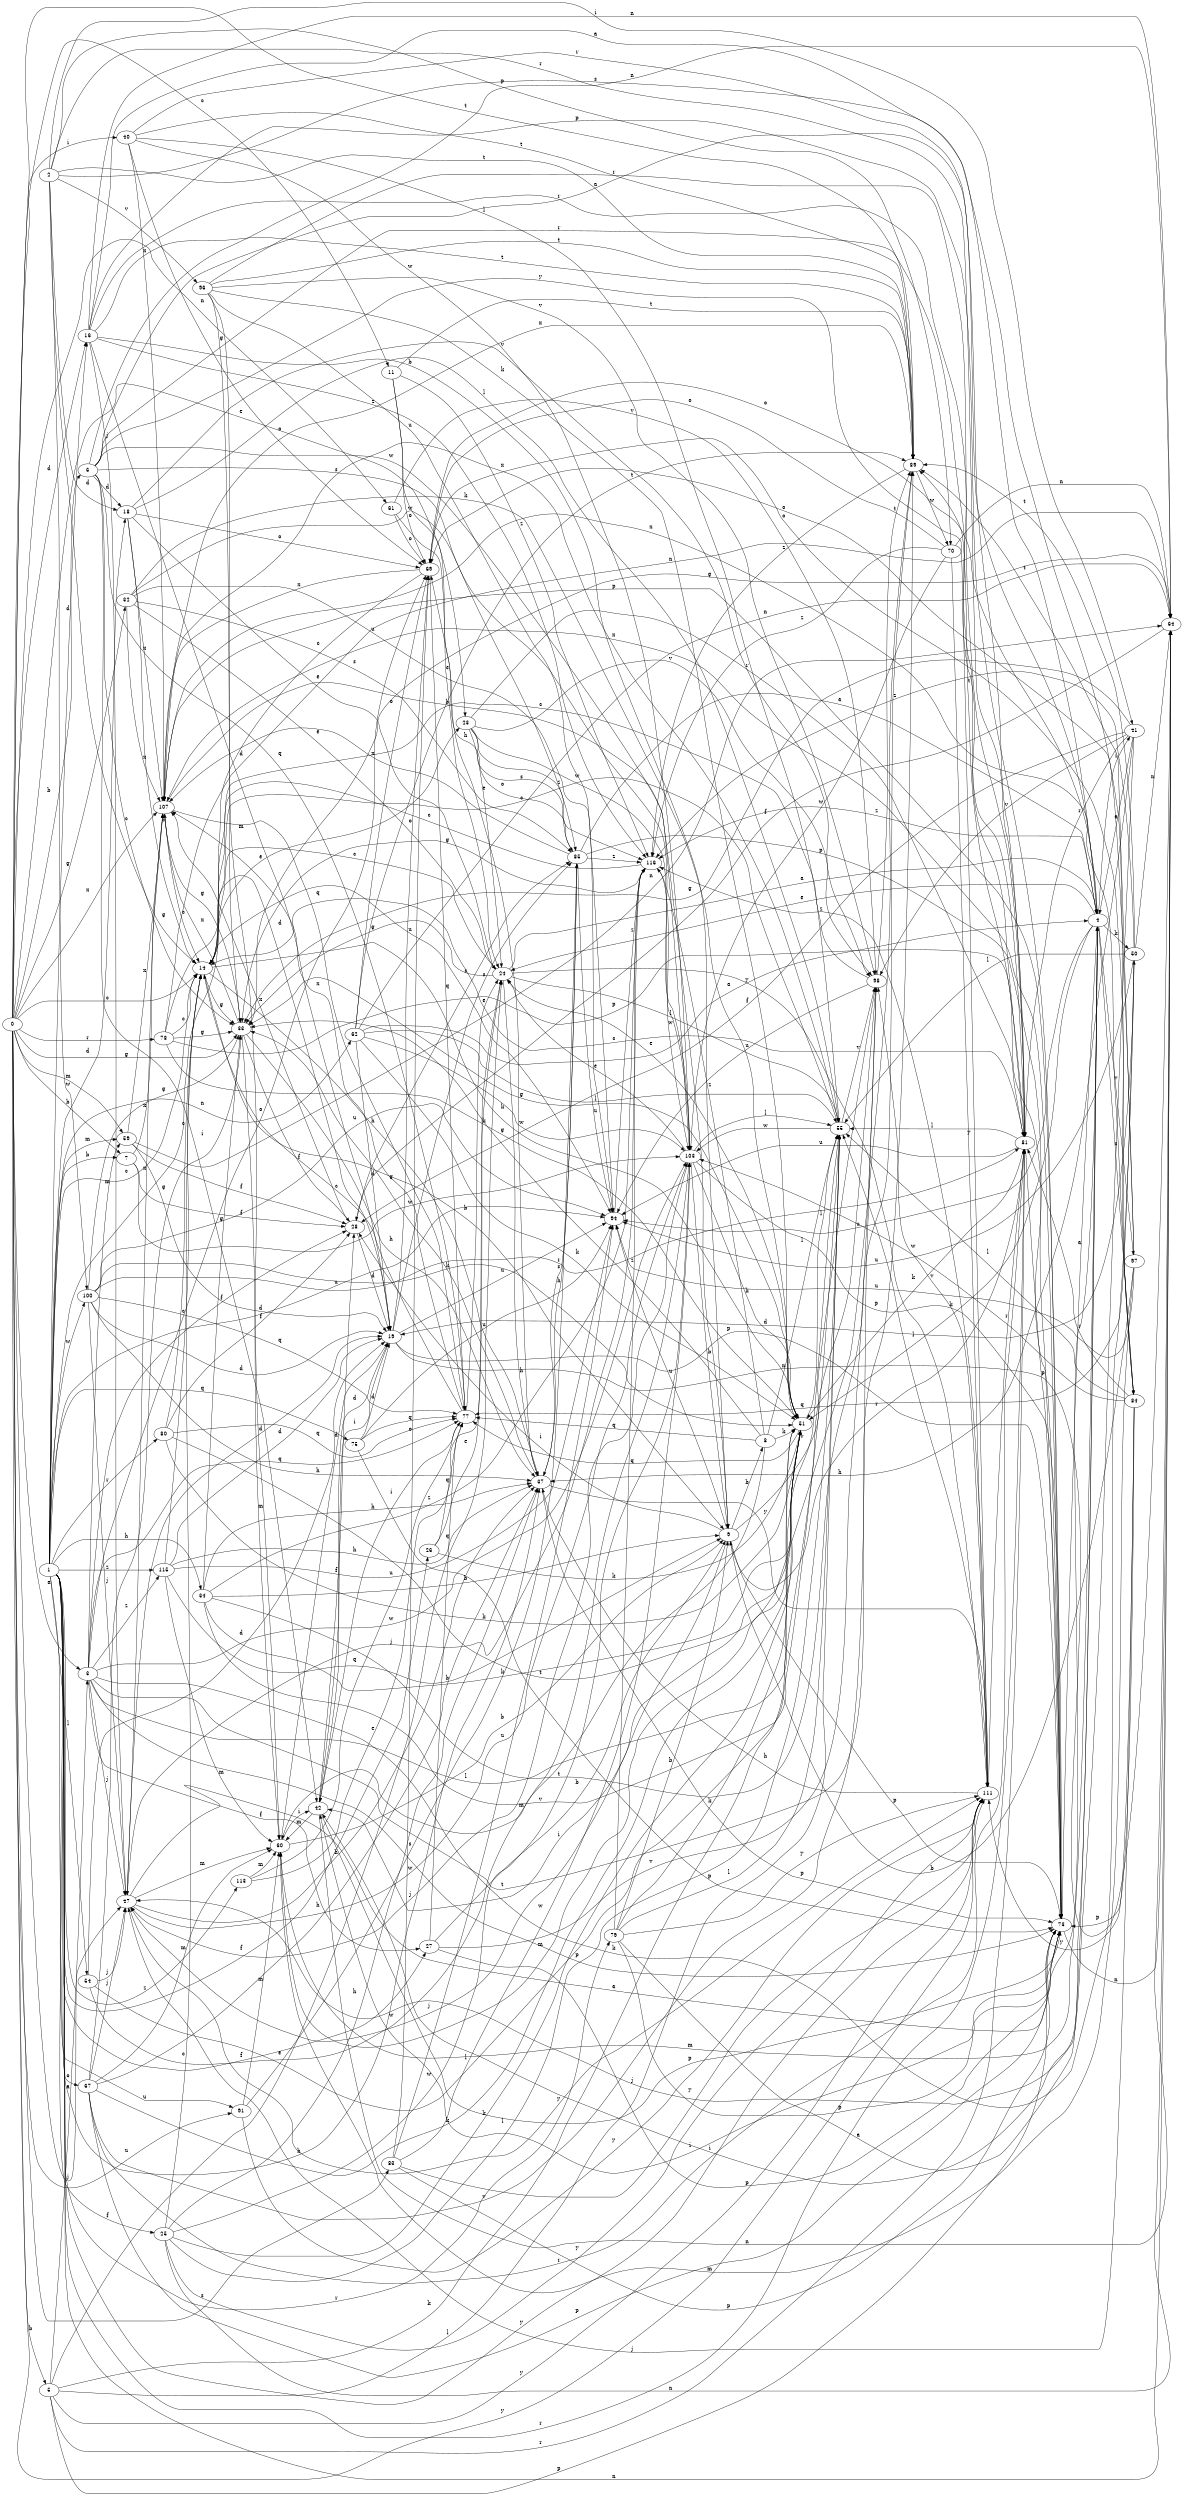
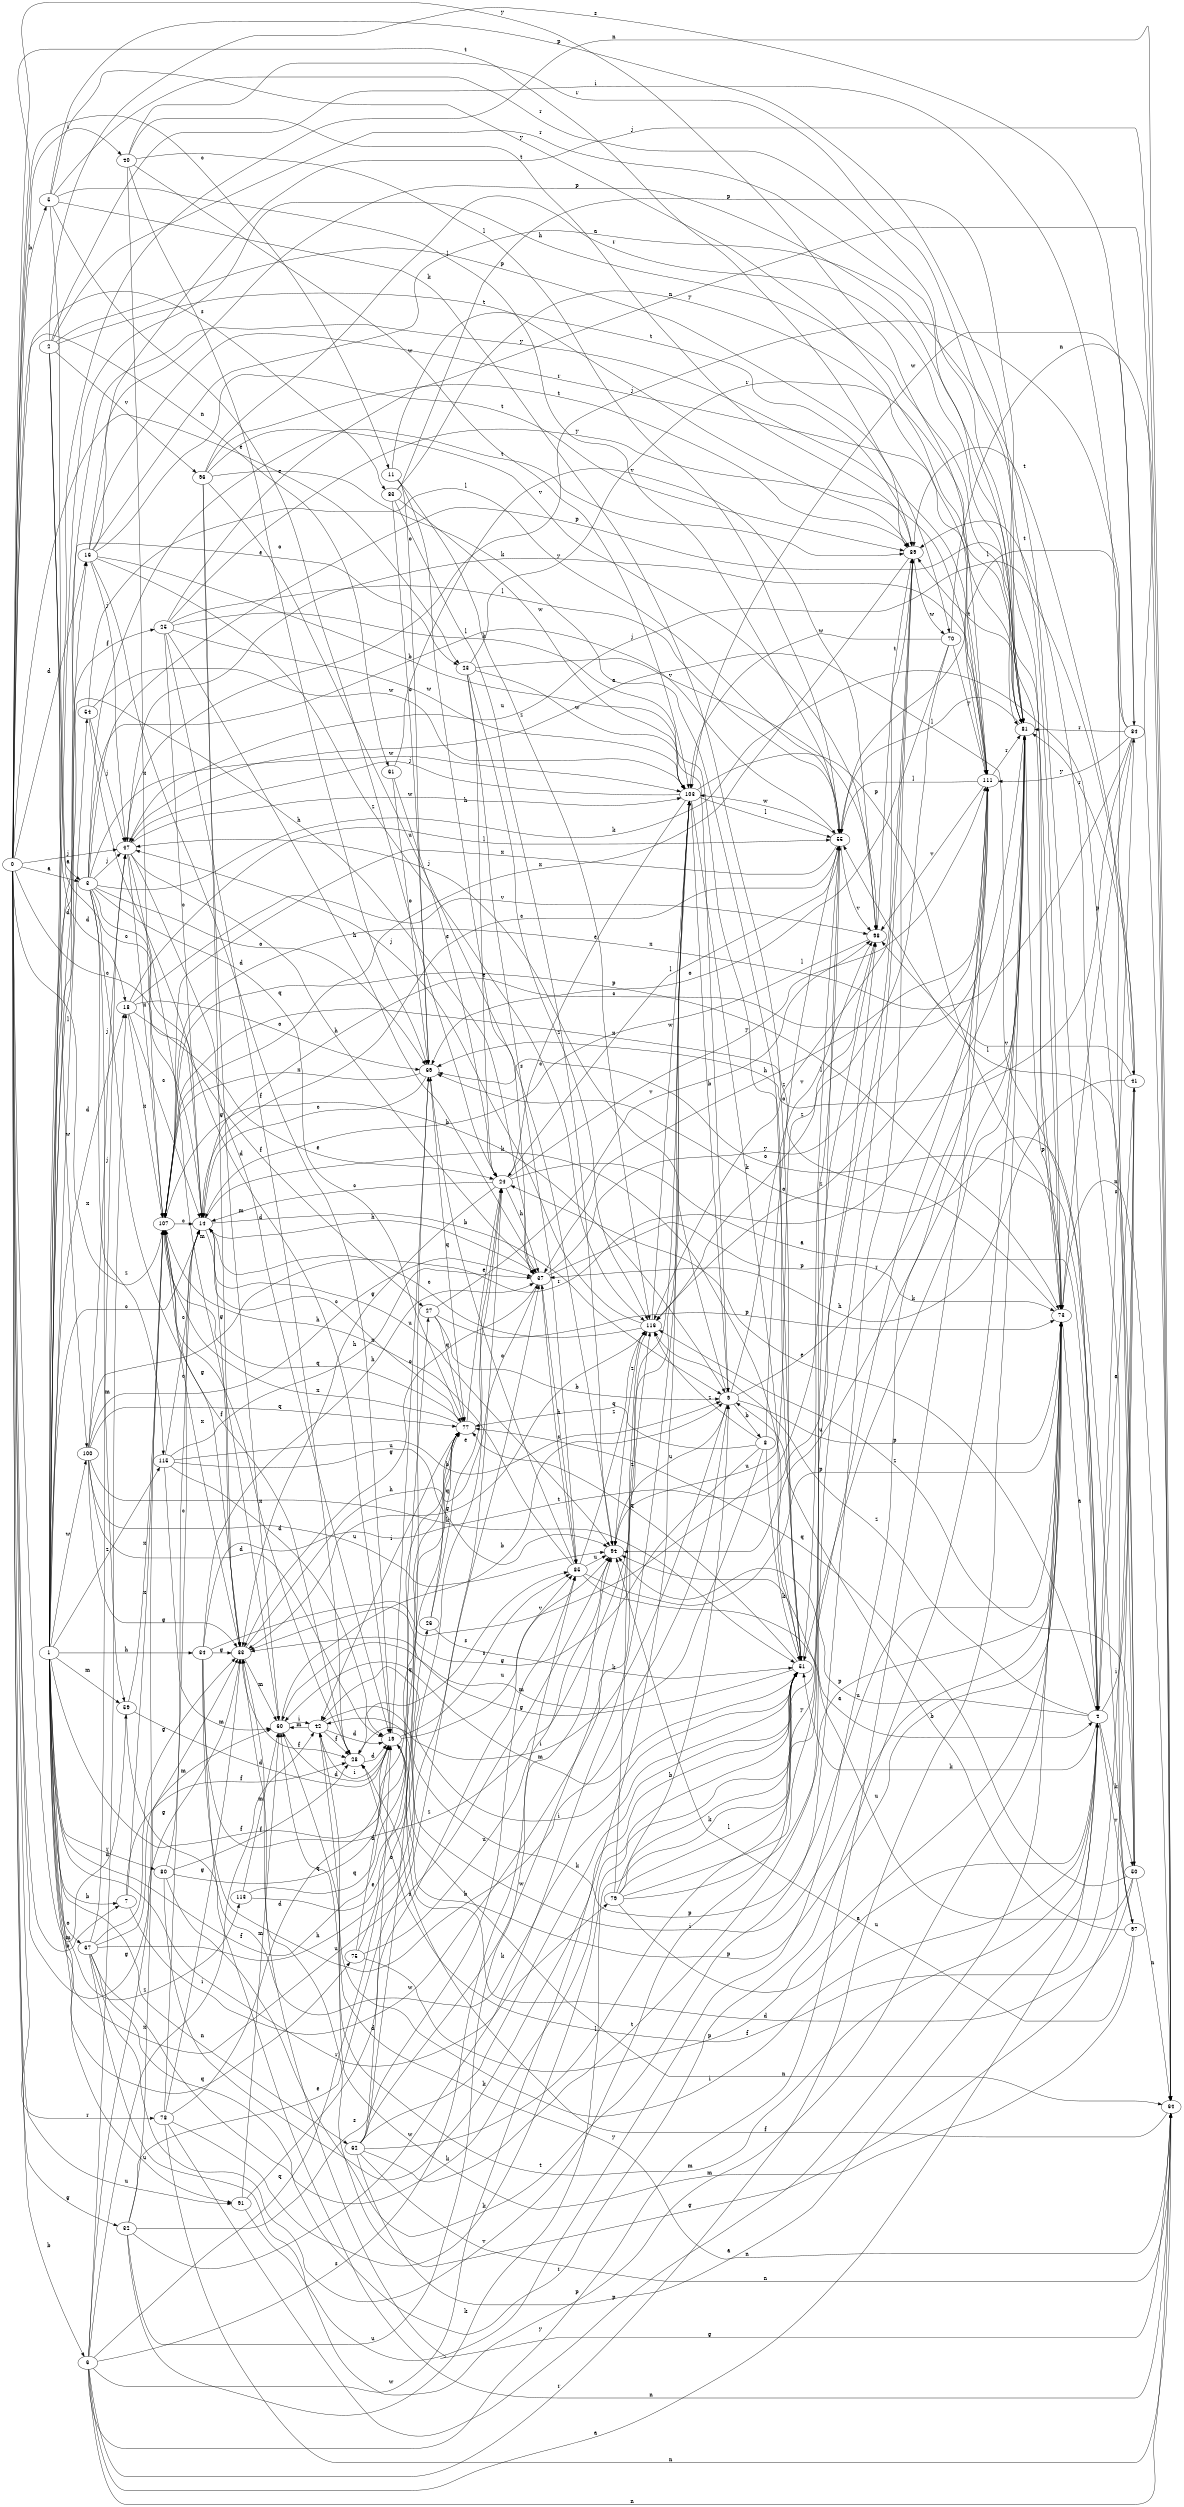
  strict digraph {
    rankdir=LR
    0
    3
    5
    6
    7
    11
    14
    16
    23
    32
    33
    40
    47
    59
    61
    78
    83
    89
    91
    107
    111
    27
    115
    28
    50
    55
    69
    73
    77
    103
    81
    24
    51
    18
    64
    4
    42
    85
    37
    116
    94
    9
    19
    98
    60
    70
    1
    25
    26
    34
    54
    62
    67
    75
    79
    80
    100
    113
    2
    41
    84
    96
    97
    8
    0 -> 3 [label=a]
    0 -> 5 [label=b]
    0 -> 6 [label=b]
    0 -> 7 [label=b]
    0 -> 11 [label=c]
    0 -> 14 [label=c]
    0 -> 16 [label=d]
    0 -> 23 [label=e]
    0 -> 32 [label=g]
    0 -> 33 [label=g]
    0 -> 40 [label=i]
    0 -> 47 [label=j]
    0 -> 59 [label=m]
    0 -> 61 [label=n]
    0 -> 78 [label=r]
    0 -> 83 [label=s]
    0 -> 89 [label=t]
    0 -> 91 [label=u]
    0 -> 107 [label=x]
    0 -> 111 [label=y]
    3 -> 47 [label=j]
    3 -> 59 [label=m]
    3 -> 89 [label=t]
    3 -> 27 [label=f]
    3 -> 115 [label=z]
    3 -> 28 [label=f]
    3 -> 50 [label=k]
    3 -> 55 [label=l]
    3 -> 69 [label=o]
    3 -> 73 [label=p]
    3 -> 77 [label=q]
    3 -> 103 [label=w]
    5 -> 3 [label=a]
    5 -> 111 [label=y]
    5 -> 55 [label=l]
    5 -> 73 [label=p]
    5 -> 81 [label=r]
    5 -> 24 [label=e]
    5 -> 51 [label=k]
    6 -> 33 [label=g]
    6 -> 111 [label=y]
    6 -> 77 [label=q]
    6 -> 103 [label=w]
    6 -> 81 [label=r]
    6 -> 18 [label=d]
    6 -> 64 [label=n]
    6 -> 4 [label=a]
    6 -> 42 [label=i]
    6 -> 85 [label=s]
    7 -> 107 [label=x]
    7 -> 28 [label=f]
    7 -> 103 [label=w]
    11 -> 89 [label=t]
    11 -> 69 [label=o]
    11 -> 37 [label=h]
    11 -> 116 [label=z]
    14 -> 33 [label=g]
    14 -> 51 [label=k]
    14 -> 37 [label=h]
    14 -> 94 [label=u]
    14 -> 9 [label=b]
    16 -> 47 [label=j]
    16 -> 89 [label=t]
    16 -> 73 [label=p]
    16 -> 81 [label=r]
-   16 -> 64 [label=n]
+   16 -> 64 [label=j]
    16 -> 4 [label=a]
    16 -> 116 [label=z]
    16 -> 9 [label=b]
    16 -> 19 [label=d]
    23 -> 103 [label=w]
    23 -> 81 [label=r]
    23 -> 24 [label=e]
    23 -> 85 [label=s]
    23 -> 116 [label=z]
    23 -> 98 [label=v]
    32 -> 107 [label=x]
    32 -> 103 [label=w]
    32 -> 24 [label=e]
    32 -> 51 [label=k]
    32 -> 85 [label=s]
    32 -> 94 [label=u]
    33 -> 107 [label=x]
    33 -> 28 [label=f]
    33 -> 37 [label=h]
    33 -> 60 [label=m]
    40 -> 89 [label=t]
    40 -> 107 [label=x]
    40 -> 55 [label=l]
    40 -> 69 [label=o]
    40 -> 103 [label=w]
    40 -> 81 [label=r]
    47 -> 107 [label=x]
    47 -> 111 [label=y]
    47 -> 103 [label=w]
    47 -> 4 [label=a]
    47 -> 37 [label=h]
    47 -> 19 [label=d]
    47 -> 60 [label=m]
    59 -> 107 [label=x]
    59 -> 64 [label=n]
    59 -> 19 [label=d]
    61 -> 69 [label=o]
    61 -> 24 [label=e]
    61 -> 98 [label=v]
    78 -> 14 [label=c]
    78 -> 33 [label=g]
    78 -> 73 [label=p]
    78 -> 51 [label=k]
    78 -> 64 [label=n]
    78 -> 19 [label=d]
    83 -> 111 [label=y]
    83 -> 69 [label=o]
    83 -> 73 [label=p]
    83 -> 103 [label=w]
    83 -> 94 [label=u]
    89 -> 107 [label=x]
    89 -> 116 [label=z]
    89 -> 70 [label=w]
    91 -> 111 [label=y]
    91 -> 85 [label=s]
    91 -> 60 [label=m]
    107 -> 14 [label=c]
    107 -> 33 [label=g]
    107 -> 73 [label=p]
    107 -> 77 [label=q]
    107 -> 9 [label=b]
    111 -> 55 [label=l]
    111 -> 81 [label=r]
    111 -> 37 [label=h]
    111 -> 116 [label=z]
    111 -> 98 [label=v]
    27 -> 73 [label=p]
    27 -> 77 [label=q]
    27 -> 9 [label=b]
    27 -> 98 [label=v]
    115 -> 14 [label=c]
    115 -> 37 [label=h]
    115 -> 94 [label=u]
    115 -> 9 [label=b]
    115 -> 19 [label=d]
    115 -> 60 [label=m]
    28 -> 107 [label=x]
    28 -> 85 [label=s]
    28 -> 19 [label=d]
    50 -> 89 [label=t]
    50 -> 55 [label=l]
    50 -> 77 [label=q]
    50 -> 64 [label=n]
    50 -> 116 [label=z]
    50 -> 94 [label=u]
    50 -> 19 [label=d]
    55 -> 14 [label=c]
    55 -> 107 [label=x]
    55 -> 103 [label=w]
    55 -> 98 [label=v]
    69 -> 14 [label=c]
    69 -> 107 [label=x]
    69 -> 77 [label=q]
    73 -> 107 [label=x]
    73 -> 64 [label=n]
    73 -> 4 [label=a]
    73 -> 42 [label=i]
    77 -> 14 [label=c]
    77 -> 107 [label=x]
    77 -> 24 [label=e]
    77 -> 42 [label=i]
    103 -> 47 [label=j]
    103 -> 55 [label=l]
    103 -> 73 [label=p]
    103 -> 24 [label=e]
    103 -> 51 [label=k]
    103 -> 9 [label=b]
    81 -> 14 [label=c]
    81 -> 89 [label=t]
    81 -> 55 [label=l]
    81 -> 73 [label=p]
    81 -> 51 [label=k]
    81 -> 94 [label=u]
    24 -> 14 [label=c]
    24 -> 33 [label=g]
    24 -> 111 [label=y]
    24 -> 55 [label=l]
    24 -> 4 [label=a]
    24 -> 37 [label=h]
    51 -> 33 [label=g]
    51 -> 55 [label=l]
    51 -> 77 [label=q]
-   51 -> 24 [label=e]
    51 -> 42 [label=i]
    51 -> 60 [label=m]
    18 -> 14 [label=c]
    18 -> 107 [label=x]
    18 -> 55 [label=l]
    18 -> 69 [label=o]
    18 -> 24 [label=e]
    18 -> 98 [label=v]
    64 -> 33 [label=g]
    64 -> 28 [label=f]
    4 -> 50 [label=k]
    4 -> 69 [label=o]
    4 -> 24 [label=e]
    4 -> 51 [label=k]
    4 -> 42 [label=i]
    4 -> 116 [label=z]
    4 -> 94 [label=u]
    4 -> 60 [label=m]
    4 -> 41 [label=i]
    4 -> 84 [label=s]
    4 -> 97 [label=v]
    42 -> 28 [label=f]
    42 -> 73 [label=p]
    42 -> 64 [label=n]
    42 -> 19 [label=d]
    42 -> 60 [label=m]
    85 -> 107 [label=x]
    85 -> 69 [label=o]
    85 -> 73 [label=p]
    85 -> 4 [label=a]
    85 -> 37 [label=h]
    85 -> 116 [label=z]
    85 -> 94 [label=u]
    37 -> 33 [label=g]
    37 -> 111 [label=y]
    37 -> 73 [label=p]
    37 -> 85 [label=s]
    116 -> 14 [label=c]
    116 -> 33 [label=g]
    116 -> 47 [label=j]
    116 -> 103 [label=w]
    94 -> 116 [label=z]
    9 -> 47 [label=j]
    9 -> 28 [label=i]
    9 -> 73 [label=p]
    9 -> 81 [label=r]
    9 -> 94 [label=u]
    9 -> 98 [label=v]
    9 -> 8 [label=b]
    19 -> 69 [label=o]
    19 -> 73 [label=p]
    19 -> 64 [label=n]
    19 -> 42 [label=i]
    19 -> 85 [label=s]
    19 -> 94 [label=u]
    98 -> 14 [label=c]
    98 -> 89 [label=t]
    98 -> 94 [label=u]
    60 -> 42 [label=i]
    60 -> 9 [label=b]
    60 -> 19 [label=d]
    70 -> 111 [label=y]
    70 -> 69 [label=o]
    70 -> 103 [label=w]
    70 -> 64 [label=n]
    70 -> 116 [label=z]
    1 -> 7 [label=b]
    1 -> 14 [label=c]
    1 -> 16 [label=d]
    1 -> 23 [label=e]
    1 -> 59 [label=m]
    1 -> 91 [label=u]
    1 -> 111 [label=y]
    1 -> 27 [label=f]
    1 -> 115 [label=z]
-   1 -> 81 [label=r]
+   1 -> 81 [label=h]
    1 -> 18 [label=d]
    1 -> 64 [label=n]
    1 -> 37 [label=h]
    1 -> 94 [label=u]
    1 -> 25 [label=f]
    1 -> 26 [label=f]
    1 -> 34 [label=h]
    1 -> 54 [label=l]
    1 -> 62 [label=n]
    1 -> 67 [label=o]
    1 -> 75 [label=q]
    1 -> 79 [label=r]
    1 -> 80 [label=r]
    1 -> 100 [label=w]
    1 -> 113 [label=z]
    25 -> 14 [label=c]
    25 -> 111 [label=y]
-   59 -> 28 [label=f]
+   25 -> 28 [label=f]
    25 -> 55 [label=l]
    25 -> 103 [label=w]
    25 -> 51 [label=k]
    25 -> 64 [label=n]
    25 -> 37 [label=h]
    26 -> 77 [label=q]
    26 -> 24 [label=e]
    26 -> 51 [label=k]
    34 -> 33 [label=g]
    34 -> 89 [label=t]
    34 -> 51 [label=k]
    34 -> 37 [label=h]
    34 -> 116 [label=z]
    34 -> 9 [label=b]
    34 -> 98 [label=v]
    54 -> 47 [label=j]
    54 -> 55 [label=l]
    54 -> 103 [label=w]
    54 -> 19 [label=d]
    62 -> 89 [label=t]
    62 -> 55 [label=l]
    62 -> 69 [label=o]
    62 -> 103 [label=w]
    62 -> 51 [label=k]
    62 -> 64 [label=n]
    62 -> 4 [label=a]
    62 -> 19 [label=d]
    67 -> 33 [label=g]
    67 -> 47 [label=j]
    67 -> 73 [label=p]
    67 -> 81 [label=r]
    67 -> 51 [label=k]
    67 -> 37 [label=h]
    67 -> 98 [label=v]
    67 -> 60 [label=m]
    75 -> 73 [label=p]
    75 -> 77 [label=q]
    75 -> 94 [label=u]
    75 -> 19 [label=d]
    79 -> 111 [label=y]
    79 -> 55 [label=l]
    79 -> 73 [label=p]
    79 -> 51 [label=k]
    79 -> 4 [label=a]
    79 -> 116 [label=z]
    79 -> 9 [label=b]
    80 -> 14 [label=c]
    80 -> 89 [label=t]
    80 -> 28 [label=f]
    80 -> 77 [label=q]
    80 -> 51 [label=k]
    100 -> 33 [label=g]
    100 -> 47 [label=j]
    100 -> 77 [label=q]
    100 -> 81 [label=r]
    100 -> 51 [label=k]
    100 -> 37 [label=h]
    100 -> 94 [label=u]
    100 -> 19 [label=d]
    113 -> 77 [label=q]
    113 -> 24 [label=e]
    113 -> 60 [label=m]
    2 -> 14 [label=c]
    2 -> 89 [label=t]
    2 -> 81 [label=r]
    2 -> 18 [label=d]
    2 -> 70 [label=p]
    2 -> 100 [label=w]
    2 -> 41 [label=i]
    2 -> 84 [label=s]
    2 -> 96 [label=v]
    41 -> 33 [label=g]
    41 -> 47 [label=j]
    41 -> 28 [label=f]
    41 -> 81 [label=r]
    41 -> 4 [label=a]
    41 -> 37 [label=h]
    41 -> 98 [label=v]
    84 -> 47 [label=j]
    84 -> 107 [label=x]
    84 -> 111 [label=y]
    84 -> 55 [label=l]
    84 -> 69 [label=o]
    84 -> 73 [label=p]
    84 -> 103 [label=w]
    84 -> 81 [label=r]
    96 -> 33 [label=g]
    96 -> 89 [label=t]
    96 -> 81 [label=r]
    96 -> 51 [label=k]
    96 -> 94 [label=u]
    96 -> 98 [label=v]
    96 -> 60 [label=m]
    97 -> 89 [label=t]
    97 -> 69 [label=o]
    97 -> 94 [label=u]
    97 -> 9 [label=b]
    97 -> 60 [label=m]
    8 -> 33 [label=g]
    8 -> 55 [label=l]
    8 -> 77 [label=q]
    8 -> 51 [label=k]
    8 -> 116 [label=z]
    8 -> 60 [label=m]
  }
